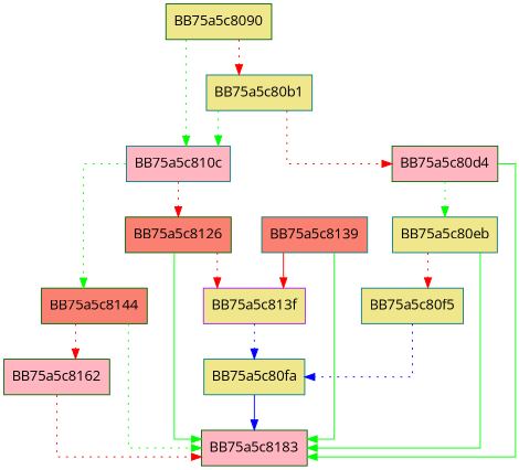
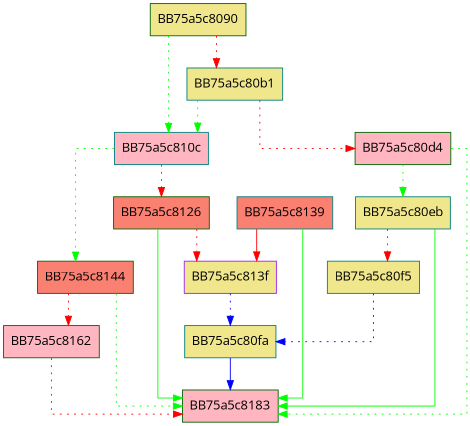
  digraph {
    fontname="Open Sans"
    splines=ortho
    node [color=teal fillcolor=khaki fontname="Open Sans" shape=box style=filled]
    edge [color=green fontname="Open Sans" style=dotted]
    BB75a5c810c [fillcolor=lightpink]
    BB75a5c8090 [color=darkgreen]
    BB75a5c80b1
    BB75a5c8144 [color=darkgreen fillcolor=salmon]
    BB75a5c8126 [color=darkgreen fillcolor=salmon]
    BB75a5c80d4 [color=darkgreen fillcolor=lightpink]
    BB75a5c8183 [color=darkgreen fillcolor=lightpink]
    BB75a5c8162 [color=darkgreen fillcolor=lightpink]
    BB75a5c813f [color=purple]
    BB75a5c80eb
    BB75a5c80f5
    BB75a5c80fa
    BB75a5c8139 [fillcolor=salmon]
    BB75a5c810c -> BB75a5c8144
    BB75a5c810c -> BB75a5c8126 [color=red]
    BB75a5c8090 -> BB75a5c810c
    BB75a5c8090 -> BB75a5c80b1 [color=red]
    BB75a5c80b1 -> BB75a5c810c
    BB75a5c80b1 -> BB75a5c80d4 [color=red]
    BB75a5c8144 -> BB75a5c8183
    BB75a5c8144 -> BB75a5c8162 [color=red]
    BB75a5c8126 -> BB75a5c8183 [style=solid]
    BB75a5c8126 -> BB75a5c813f [color=red]
-   BB75a5c80d4 -> BB75a5c8183 [style=solid]
+   BB75a5c80d4 -> BB75a5c8183
    BB75a5c80d4 -> BB75a5c80eb
    BB75a5c8162 -> BB75a5c8183 [color=red]
    BB75a5c813f -> BB75a5c80fa [color=blue]
    BB75a5c80eb -> BB75a5c8183 [style=solid]
    BB75a5c80eb -> BB75a5c80f5 [color=red]
    BB75a5c80f5 -> BB75a5c80fa [color=blue]
    BB75a5c80fa -> BB75a5c8183 [color=blue style=solid]
    BB75a5c8139 -> BB75a5c8183 [style=solid]
    BB75a5c8139 -> BB75a5c813f [color=red style=solid]
  }
